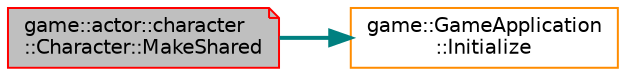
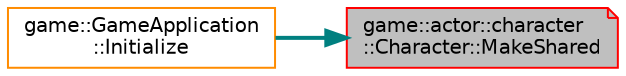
  digraph {
    rankdir=RL
    node [fontname=Helvetica fontsize=10 style=filled]
    n1 [color=red fillcolor=grey75 fontcolor=black height=0.2 label="game::actor::character\l::Character::MakeShared" shape=note width=0.4]
    n2 [color=darkorange fillcolor=white height=0.2 label="game::GameApplication\l::Initialize" shape=box width=0.4]
-   n2 -> n1 [color=teal dir=back fontname=Helvetica fontsize=10 labelfontname=Helvetica labelfontsize=10 style=bold]
+   n1 -> n2 [color=teal dir=back fontname=Helvetica fontsize=10 labelfontname=Helvetica labelfontsize=10 style=bold]
  }
